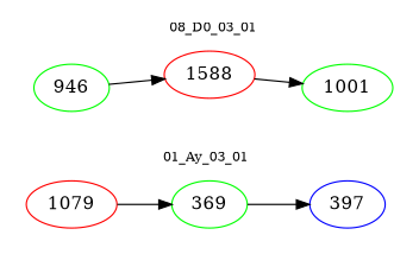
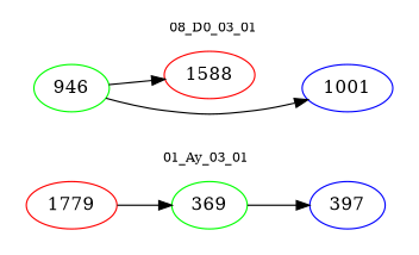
  digraph {
    rankdir=LR
    node [color=green]
    edge [color=black]
    n1 [label=369]
    n2 [color=blue label=397]
-   n3 [color=red label=1079]
+   n3 [color=red label=1779]
    n4 [label=946]
-   n5 [label=1001]
+   n5 [color=blue label=1001]
    n6 [color=red label=1588]
    subgraph cluster_1 {
      color=white
      fontsize=10
      label="01_Ay_03_01"
      n1
      n2
      n3
    }
    subgraph cluster_2 {
      color=white
      fontsize=10
      label="08_D0_03_01"
      n4
      n5
      n6
    }
    n1 -> n2
    n3 -> n1
-   n6 -> n5
+   n4 -> n5
    n4 -> n6
  }
